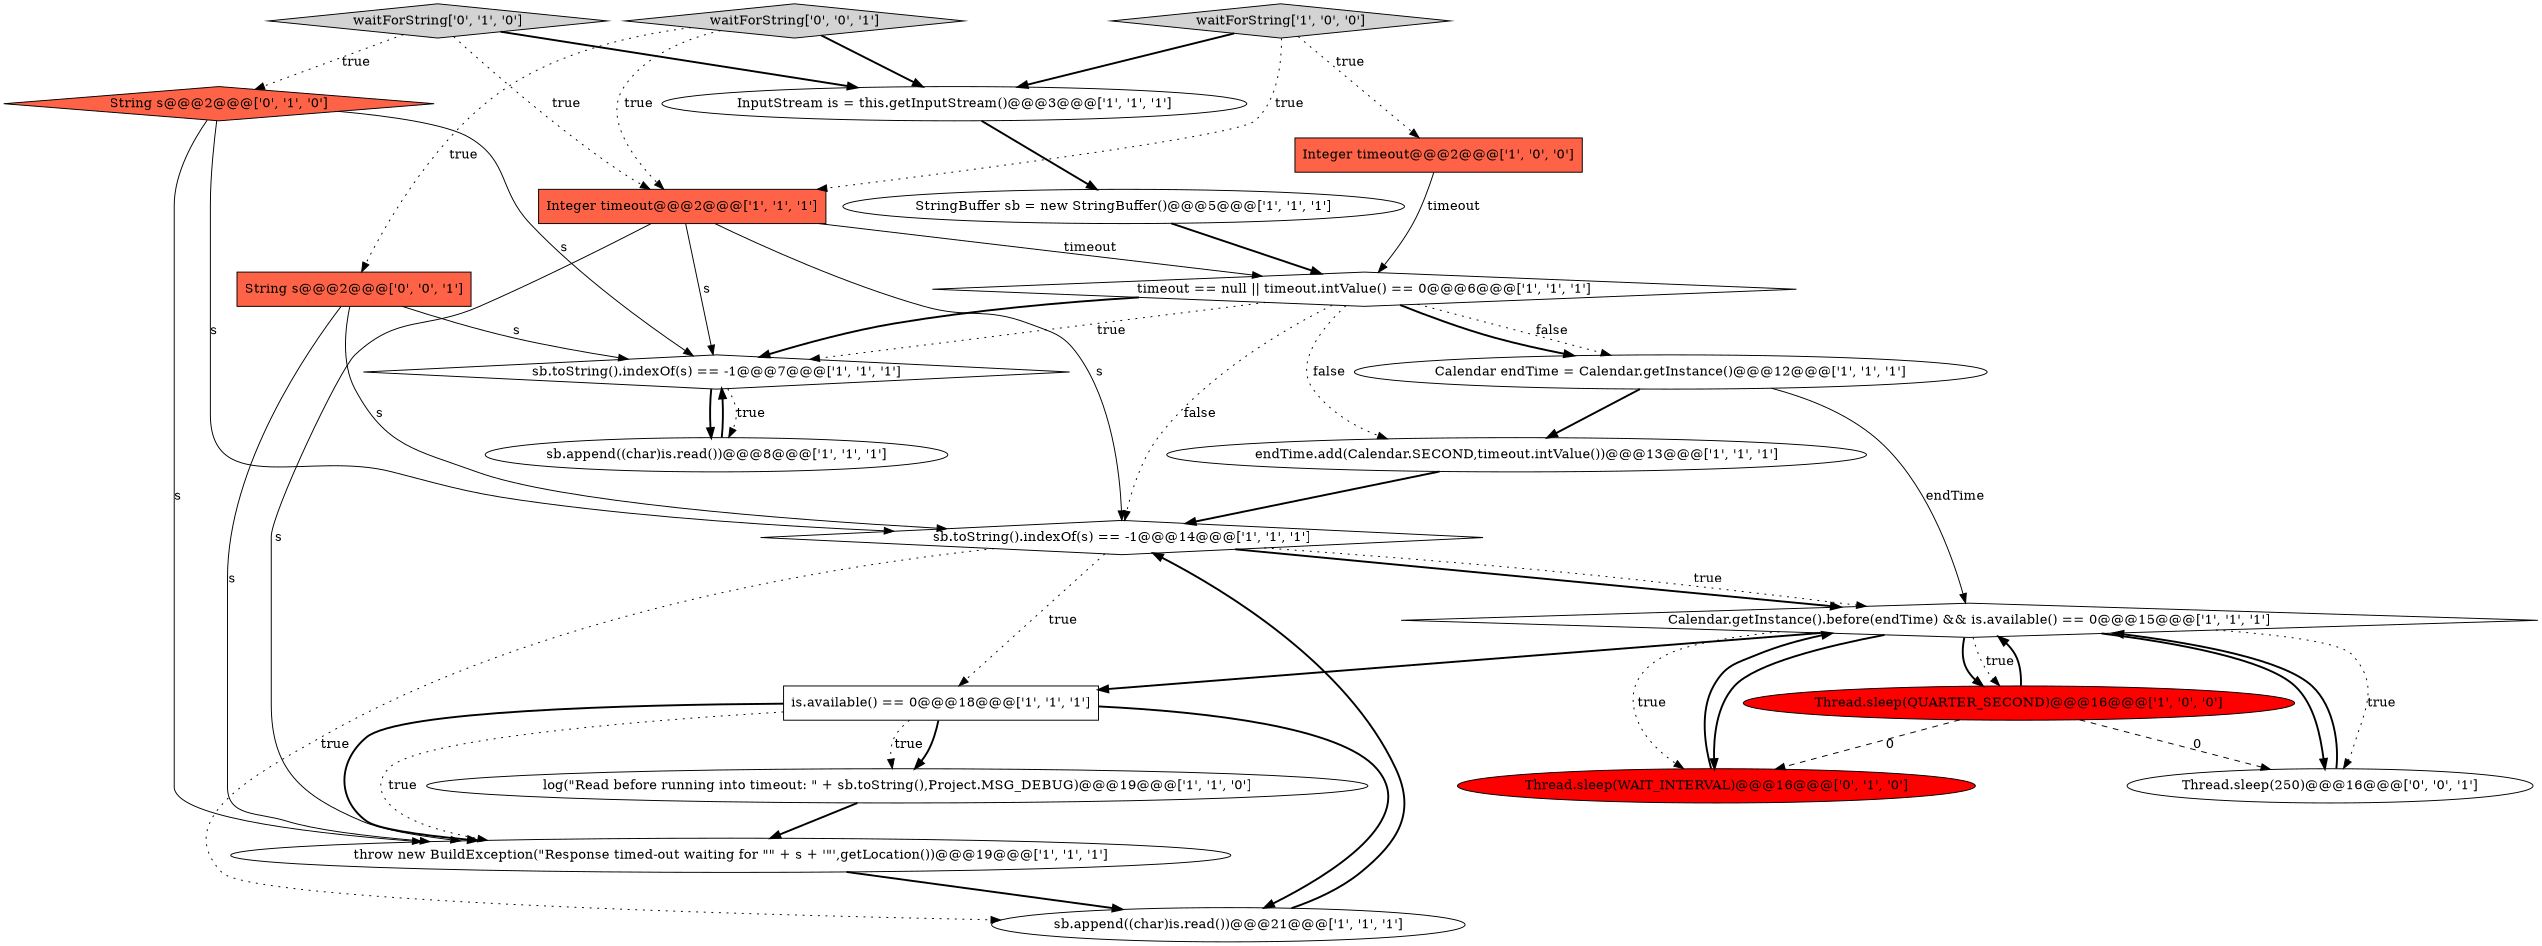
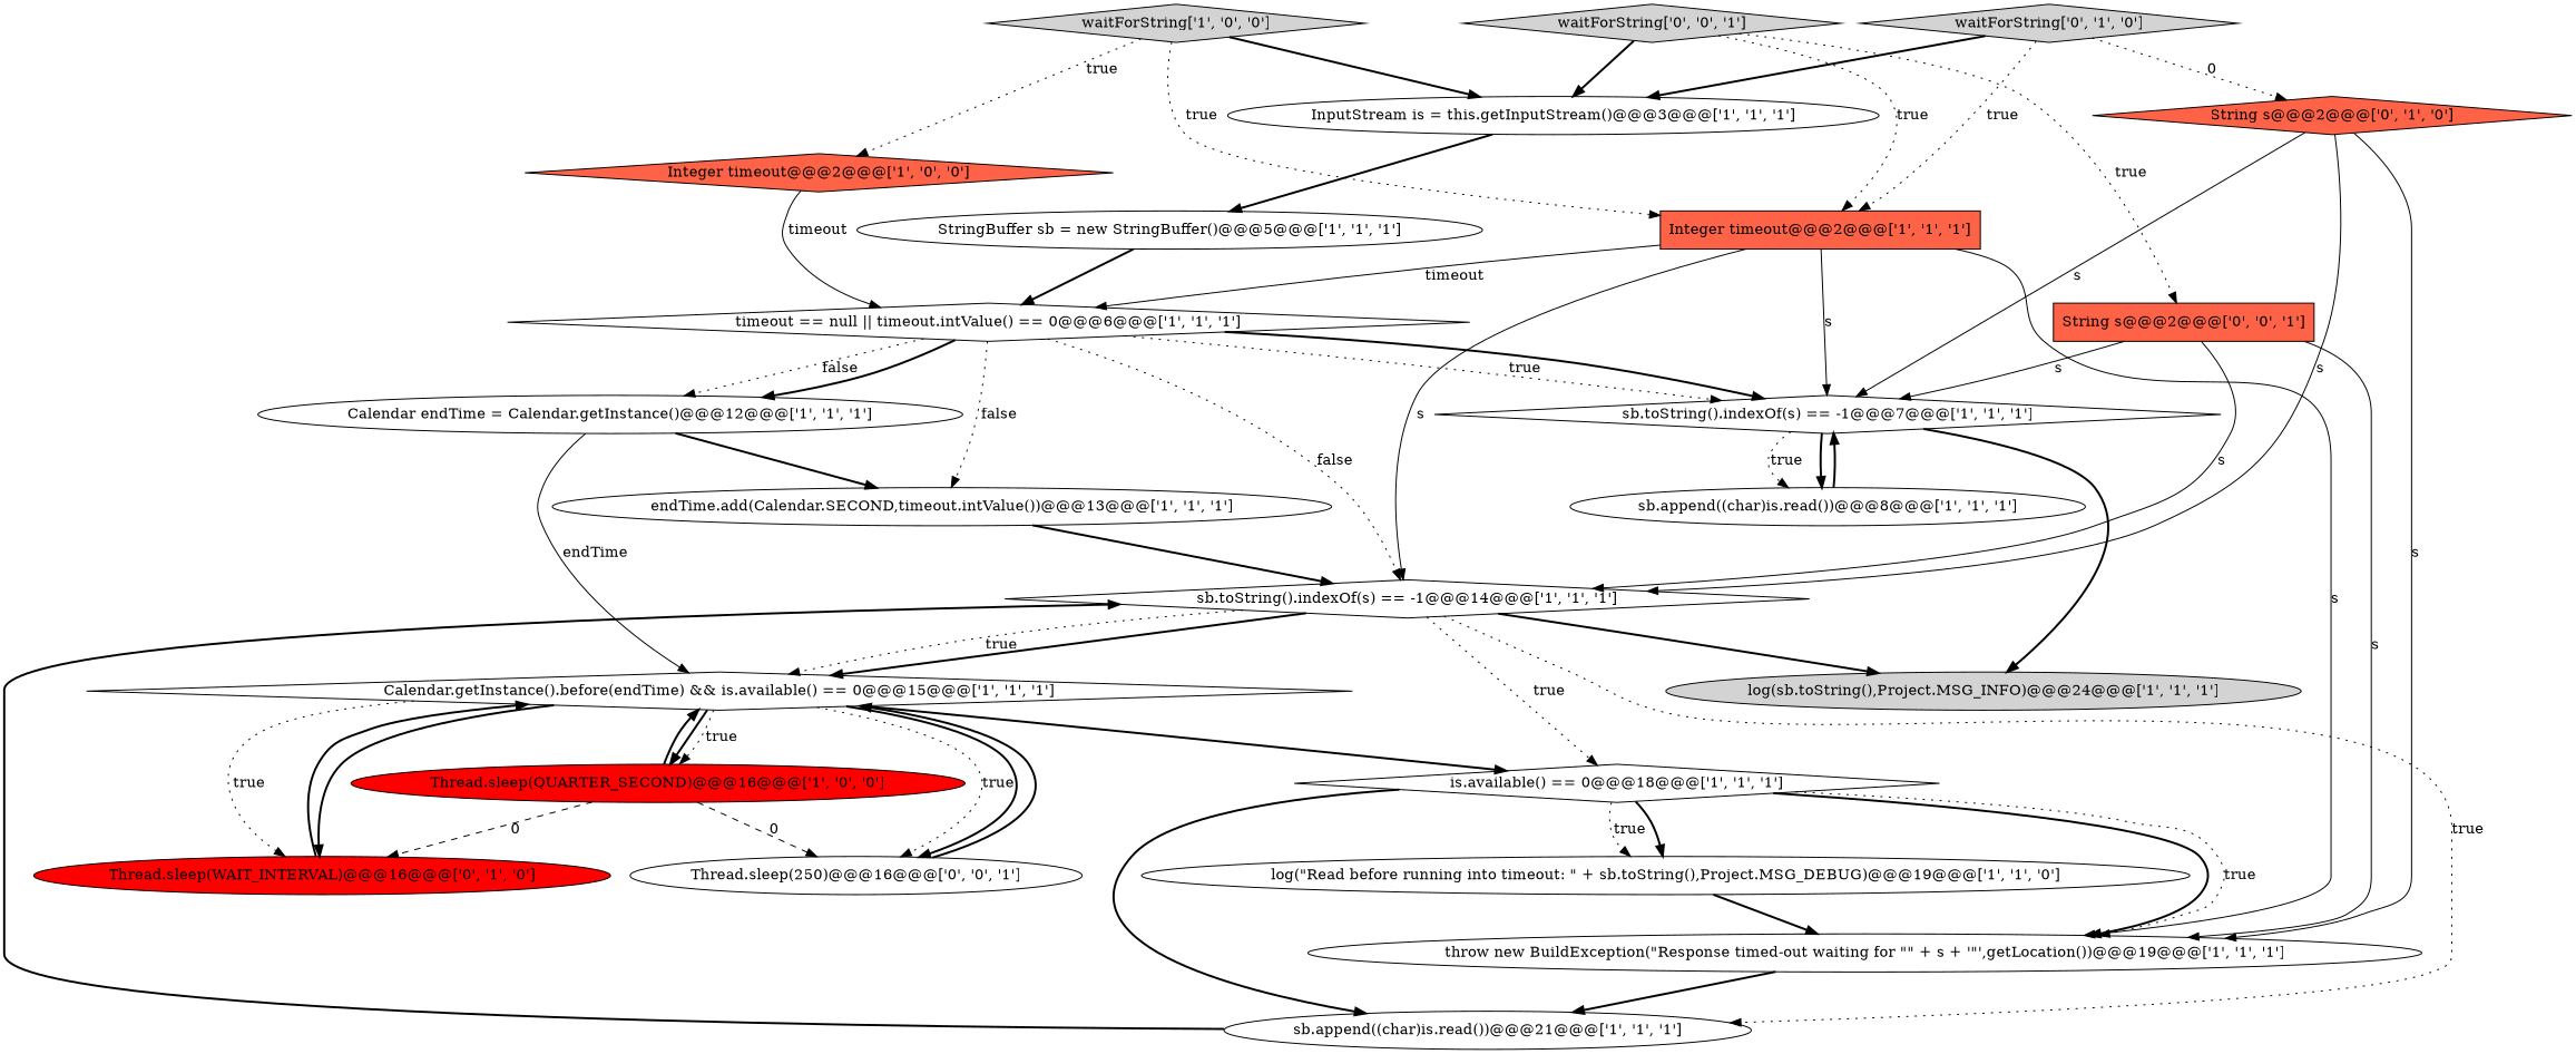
  digraph {
    node [fillcolor=white shape=ellipse style=filled]
    edge [style=bold]
    n1 [fillcolor=tomato label="String s@@@2@@@['0', '1', '0']" shape=diamond]
    n2 [label="sb.toString().indexOf(s) == -1@@@14@@@['1', '1', '1']" shape=diamond]
    n3 [label="sb.toString().indexOf(s) == -1@@@7@@@['1', '1', '1']" shape=diamond]
    n4 [label="throw new BuildException(\"Response timed-out waiting for \"\" + s + '\"',getLocation())@@@19@@@['1', '1', '1']"]
-   n5 [label="is.available() == 0@@@18@@@['1', '1', '1']" shape=box]
+   n5 [label="is.available() == 0@@@18@@@['1', '1', '1']" shape=diamond]
    n6 [label="sb.append((char)is.read())@@@21@@@['1', '1', '1']"]
+   n7 [fillcolor=lightgray label="log(sb.toString(),Project.MSG_INFO)@@@24@@@['1', '1', '1']"]
    n8 [label="Calendar.getInstance().before(endTime) && is.available() == 0@@@15@@@['1', '1', '1']" shape=diamond]
    n9 [label="sb.append((char)is.read())@@@8@@@['1', '1', '1']"]
    n10 [label="endTime.add(Calendar.SECOND,timeout.intValue())@@@13@@@['1', '1', '1']"]
    n11 [fillcolor=tomato label="Integer timeout@@@2@@@['1', '1', '1']" shape=box]
    n12 [label="timeout == null || timeout.intValue() == 0@@@6@@@['1', '1', '1']" shape=diamond]
    n13 [label="Calendar endTime = Calendar.getInstance()@@@12@@@['1', '1', '1']"]
    n14 [label="log(\"Read before running into timeout: \" + sb.toString(),Project.MSG_DEBUG)@@@19@@@['1', '1', '0']"]
    n15 [fillcolor=lightgray label="waitForString['0', '0', '1']" shape=diamond]
    n16 [fillcolor=tomato label="String s@@@2@@@['0', '0', '1']" shape=box]
    n17 [label="InputStream is = this.getInputStream()@@@3@@@['1', '1', '1']"]
    n18 [label="StringBuffer sb = new StringBuffer()@@@5@@@['1', '1', '1']"]
    n19 [fillcolor=red label="Thread.sleep(QUARTER_SECOND)@@@16@@@['1', '0', '0']"]
    n20 [label="Thread.sleep(250)@@@16@@@['0', '0', '1']"]
    n21 [fillcolor=red label="Thread.sleep(WAIT_INTERVAL)@@@16@@@['0', '1', '0']"]
-   n22 [fillcolor=tomato label="Integer timeout@@@2@@@['1', '0', '0']" shape=box]
+   n22 [fillcolor=tomato label="Integer timeout@@@2@@@['1', '0', '0']" shape=diamond]
    n23 [fillcolor=lightgray label="waitForString['0', '1', '0']" shape=diamond]
    n24 [fillcolor=lightgray label="waitForString['1', '0', '0']" shape=diamond]
    n1 -> n2 [label=s style=solid]
    n1 -> n3 [label=s style=solid]
    n1 -> n4 [label=s style=solid]
    n2 -> n5 [label=true style=dotted]
    n2 -> n6 [label=true style=dotted]
+   n2 -> n7
    n2 -> n8
    n2 -> n8 [label=true style=dotted]
+   n3 -> n7
    n3 -> n9 [label=true style=dotted]
    n3 -> n9
    n4 -> n6
    n5 -> n4
    n5 -> n4 [label=true style=dotted]
    n5 -> n6
    n5 -> n14
    n5 -> n14 [label=true style=dotted]
    n6 -> n2
    n8 -> n5
    n8 -> n19
    n8 -> n19 [label=true style=dotted]
    n8 -> n20 [label=true style=dotted]
    n8 -> n20
    n8 -> n21
    n8 -> n21 [label=true style=dotted]
    n9 -> n3
    n10 -> n2
    n11 -> n2 [label=s style=solid]
    n11 -> n3 [label=s style=solid]
    n11 -> n4 [label=s style=solid]
    n11 -> n12 [label=timeout style=solid]
    n12 -> n2 [label=false style=dotted]
    n12 -> n3
    n12 -> n3 [label=true style=dotted]
    n12 -> n10 [label=false style=dotted]
    n12 -> n13 [label=false style=dotted]
    n12 -> n13
    n13 -> n8 [label=endTime style=solid]
    n13 -> n10
    n14 -> n4
    n15 -> n11 [label=true style=dotted]
    n15 -> n16 [label=true style=dotted]
    n15 -> n17
    n16 -> n2 [label=s style=solid]
    n16 -> n3 [label=s style=solid]
    n16 -> n4 [label=s style=solid]
    n17 -> n18
    n18 -> n12
    n19 -> n8
    n19 -> n20 [label=0 style=dashed]
    n19 -> n21 [label=0 style=dashed]
    n20 -> n8
    n21 -> n8
    n22 -> n12 [label=timeout style=solid]
-   n23 -> n1 [label=true style=dotted]
+   n23 -> n1 [label=0 style=dotted]
    n23 -> n11 [label=true style=dotted]
    n23 -> n17
    n24 -> n11 [label=true style=dotted]
    n24 -> n17
    n24 -> n22 [label=true style=dotted]
  }
